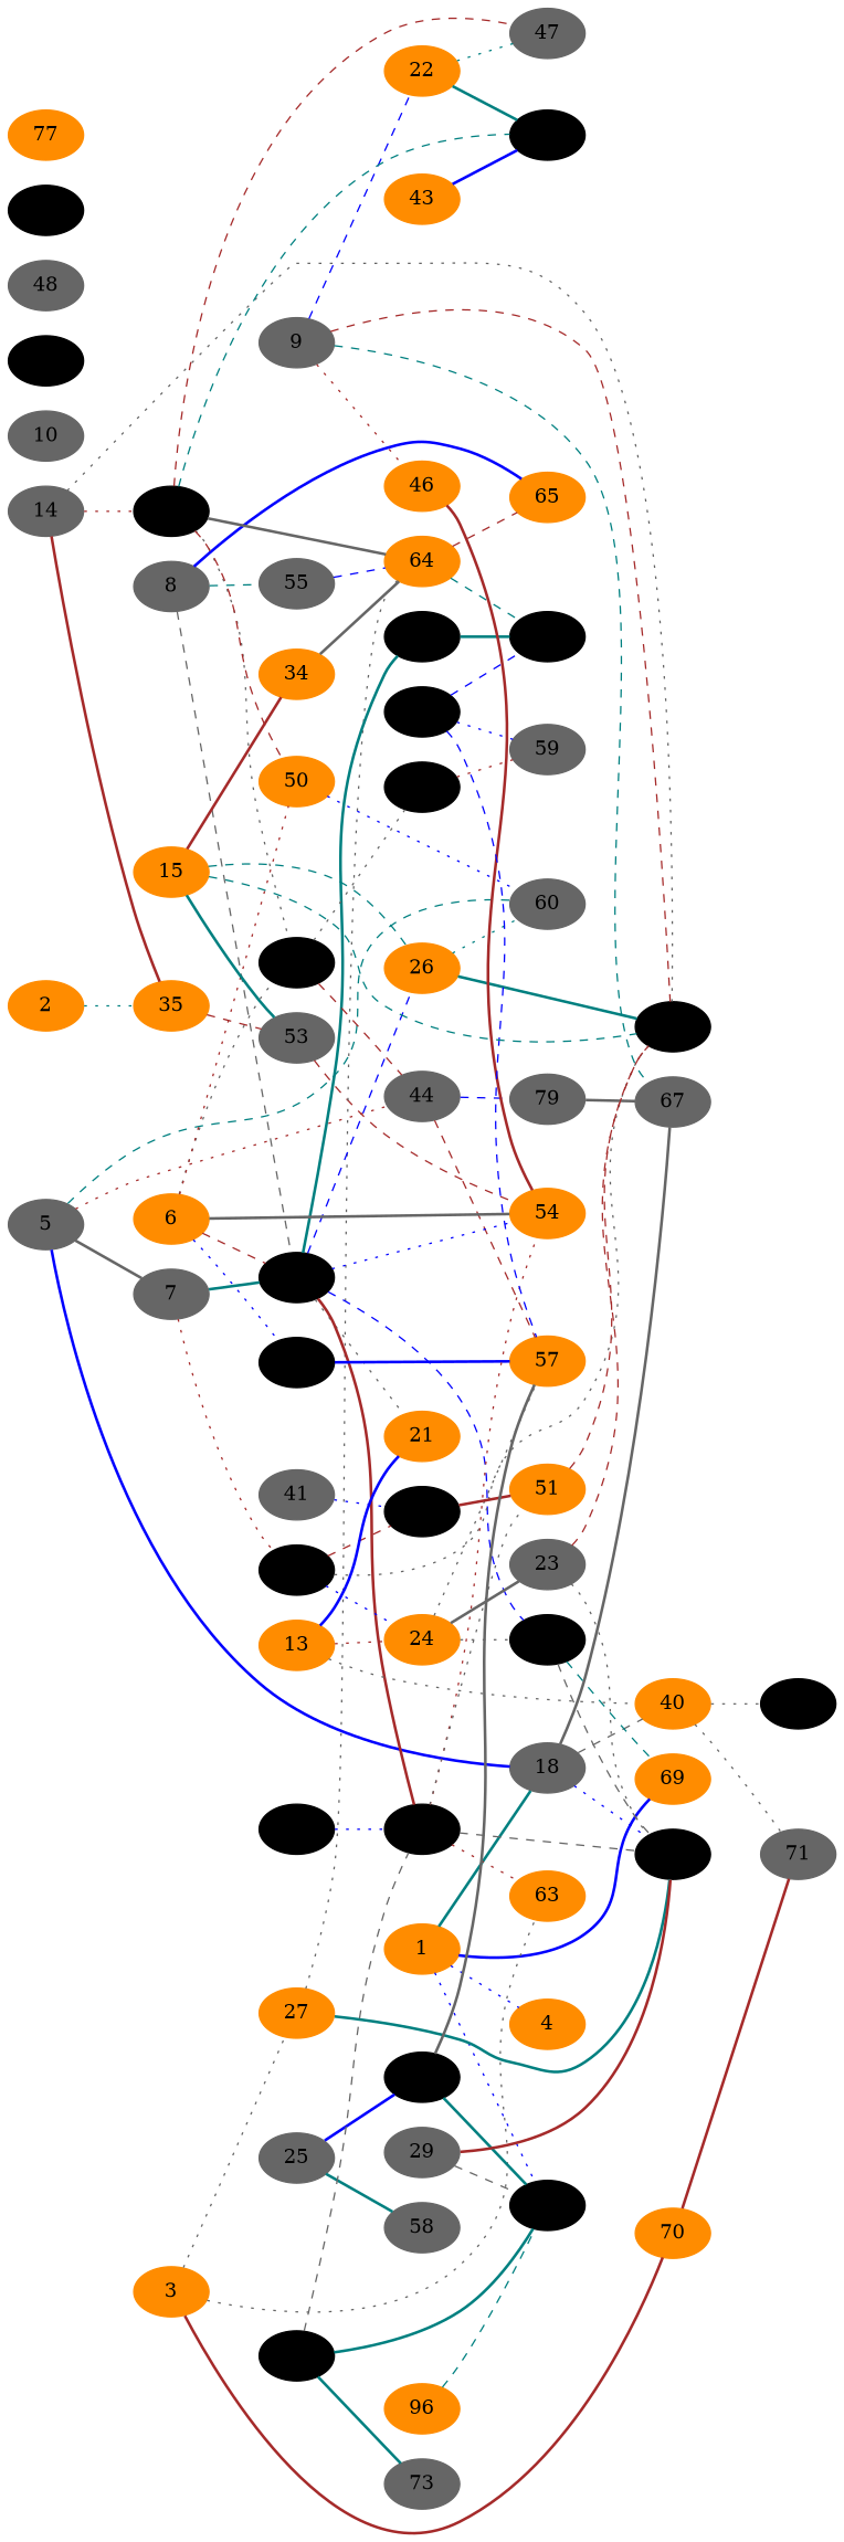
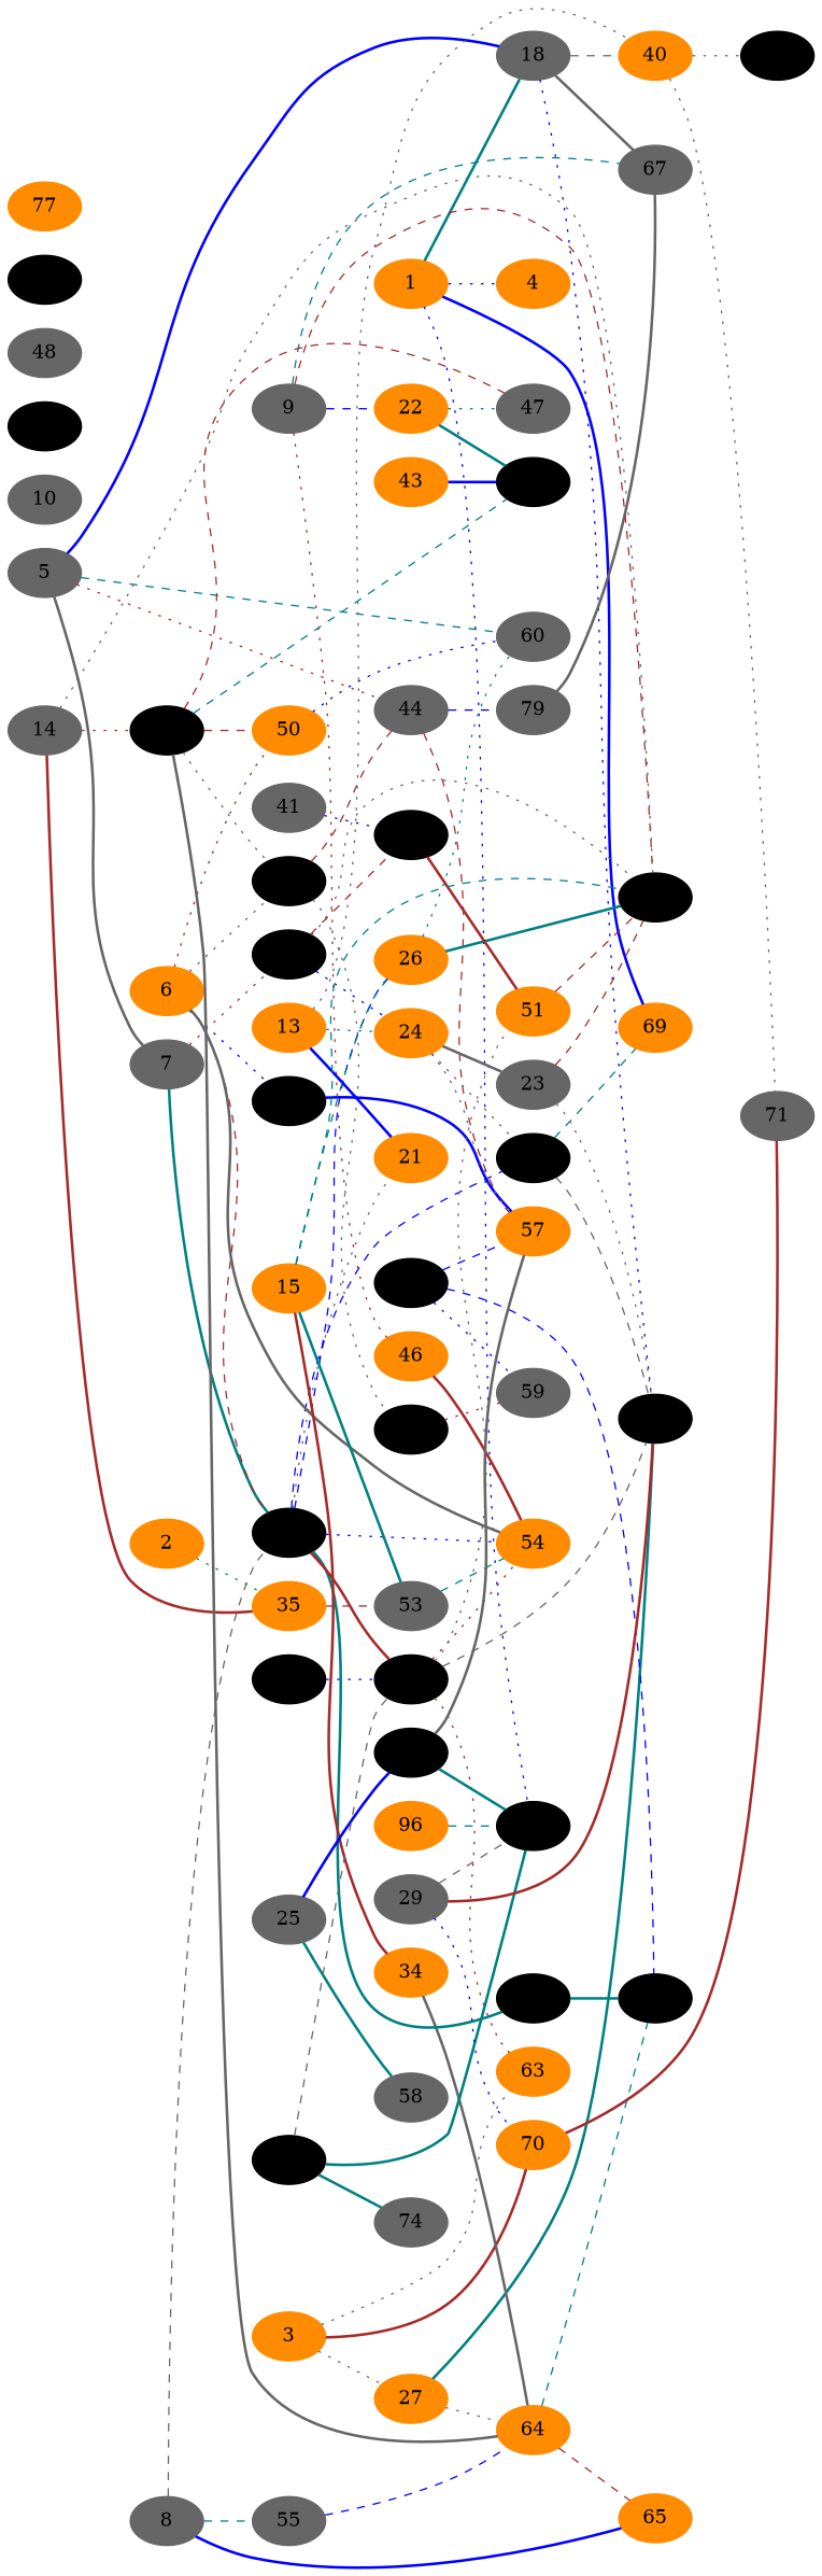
  graph {
    rankdir=LR
    node [color=darkorange style=filled]
    edge [color=gray40 style=dotted]
    1
    4
    18 [color=gray40]
    62 [color=black]
    69
    67 [color=gray40]
    40
    33 [color=black]
    2
    35
    53 [color=gray40]
    3
    27
    63
    70
    64
    71 [color=gray40]
    34
    5 [color=gray40]
    7 [color=gray40]
    44 [color=gray40]
    60 [color=gray40]
    12 [color=black]
    20 [color=black]
    57
    n26 [color=gray40 label=79]
    6
    30 [color=black]
    39 [color=black]
    50
    54
    16 [color=black]
    21
    26
    31 [color=black]
    32 [color=black]
    37 [color=black]
    72 [color=black]
    24
    45 [color=black]
    8 [color=gray40]
    55 [color=gray40]
    65
    9 [color=gray40]
    22
    46
    47 [color=gray40]
    68 [color=black]
    10 [color=gray40]
    11 [color=black]
    59 [color=gray40]
    66 [color=black]
    51
    13
    23 [color=gray40]
    42 [color=black]
    14 [color=gray40]
    17 [color=black]
    15
    19 [color=black]
    25 [color=gray40]
    56 [color=black]
    58 [color=gray40]
    28 [color=black]
-   73 [color=gray40]
+   73 [color=gray40 label=74]
    29 [color=gray40]
    n67 [label=96]
    38 [color=black]
    41 [color=gray40]
    43
    48 [color=gray40]
    61 [color=black]
    n73 [label=77]
    1 -- 4 [color=blue]
    1 -- 18 [color=teal style=bold]
    1 -- 62 [color=blue]
    1 -- 69 [color=blue style=bold]
    18 -- 67 [style=bold]
    18 -- 40 [style=dashed]
    18 -- 33 [color=blue]
    40 -- 71
    40 -- 42
    2 -- 35 [color=teal]
    35 -- 53 [color=brown style=dashed]
-   53 -- 54 [color=brown style=dashed]
+   53 -- 54 [color=teal style=dashed]
    3 -- 27
    3 -- 63
    3 -- 70 [color=brown style=bold]
    27 -- 33 [color=teal style=bold]
    27 -- 64
    70 -- 71 [color=brown style=bold]
    64 -- 65 [color=brown style=dashed]
    64 -- 66 [color=teal style=dashed]
    34 -- 64 [style=bold]
    5 -- 18 [color=blue style=bold]
    5 -- 7 [style=bold]
    5 -- 44 [color=brown]
    5 -- 60 [color=teal style=dashed]
    7 -- 12 [color=teal style=bold]
    7 -- 20 [color=brown]
    44 -- 57 [color=brown style=dashed]
    44 -- n26 [color=blue style=dashed]
    12 -- 54 [color=blue]
    12 -- 16 [color=teal style=bold]
    12 -- 21
    12 -- 26 [color=blue style=dashed]
    12 -- 31 [color=blue style=dashed]
    12 -- 32 [color=brown style=bold]
    20 -- 72
    20 -- 24 [color=blue]
    20 -- 45 [color=brown style=dashed]
    n26 -- 67 [style=bold]
    6 -- 12 [color=brown style=dashed]
    6 -- 30
    6 -- 39 [color=blue]
    6 -- 50 [color=brown]
    6 -- 54 [style=bold]
    30 -- 44 [color=brown style=dashed]
    30 -- 37
    39 -- 57 [color=blue style=bold]
    50 -- 60 [color=blue]
    16 -- 66 [color=teal style=bold]
    26 -- 60 [color=teal]
    26 -- 72 [color=teal style=bold]
    31 -- 69 [color=teal style=dashed]
    31 -- 33 [style=dashed]
    32 -- 33 [style=dashed]
    32 -- 63 [color=brown]
    32 -- 54 [color=brown]
    32 -- 51
    37 -- 59 [color=brown]
    24 -- 57
    24 -- 31
    24 -- 23 [style=bold]
    45 -- 51 [color=brown style=bold]
    8 -- 12 [style=dashed]
    8 -- 55 [color=teal style=dashed]
    8 -- 65 [color=blue style=bold]
    55 -- 64 [color=blue style=dashed]
    9 -- 67 [color=teal style=dashed]
    9 -- 72 [color=brown style=dashed]
    9 -- 22 [color=blue style=dashed]
    9 -- 46 [color=brown]
    22 -- 47 [color=teal]
    22 -- 68 [color=teal style=bold]
    46 -- 54 [color=brown style=bold]
    11 -- 57 [color=blue style=dashed]
    11 -- 59 [color=blue]
    11 -- 66 [color=blue style=dashed]
    51 -- 72 [color=brown style=dashed]
    13 -- 40
    13 -- 21 [color=blue style=bold]
-   13 -- 24 [color=brown]
+   13 -- 24 [color=teal]
    23 -- 33
    23 -- 72 [color=brown style=dashed]
    14 -- 35 [color=brown style=bold]
    14 -- 72
    14 -- 17 [color=brown]
    17 -- 64 [style=bold]
    17 -- 30
    17 -- 50 [color=brown style=dashed]
    17 -- 47 [color=brown style=dashed]
    17 -- 68 [color=teal style=dashed]
    15 -- 53 [color=teal style=bold]
    15 -- 34 [color=brown style=bold]
    15 -- 26 [color=teal style=dashed]
    15 -- 72 [color=teal style=dashed]
    19 -- 32 [color=blue]
    25 -- 56 [color=blue style=bold]
    25 -- 58 [color=teal style=bold]
    56 -- 62 [color=teal style=bold]
    56 -- 57 [style=bold]
    28 -- 62 [color=teal style=bold]
    28 -- 32 [style=dashed]
    28 -- 73 [color=teal style=bold]
    29 -- 62 [style=dashed]
    29 -- 33 [color=brown style=bold]
+   29 -- 70 [color=blue]
    n67 -- 62 [color=teal style=dashed]
    41 -- 45 [color=blue]
    43 -- 68 [color=blue style=bold]
  }
